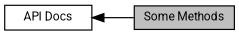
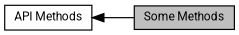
  digraph {
    rankdir=LR
    fontname=Roboto
    node [color=black fontname=Roboto fontsize=10 shape=record style=filled]
    n1 [fillcolor=grey75 fontcolor=black height=0.2 label="Some Methods" width=0.4]
-   n2 [fillcolor=white height=0.2 label="API Docs" width=0.4]
+   n2 [fillcolor=white height=0.2 label="API Methods" width=0.4]
    n2 -> n1 [dir=back fontname=Roboto fontsize=10 labelfontname=Helvetica labelfontsize=10 shape=plaintext style=solid]
  }
